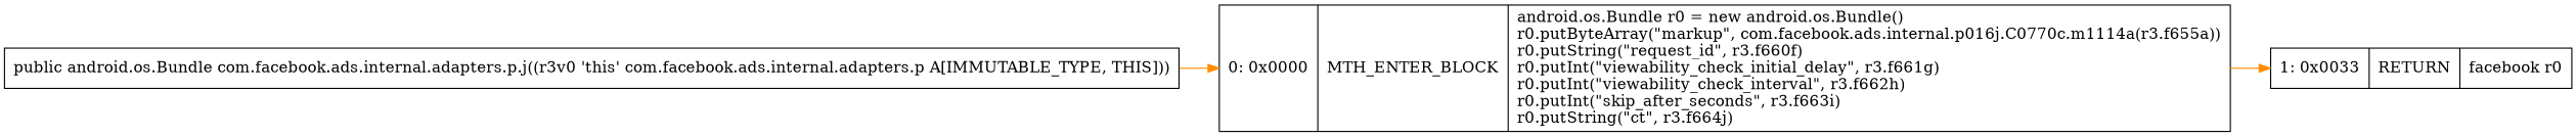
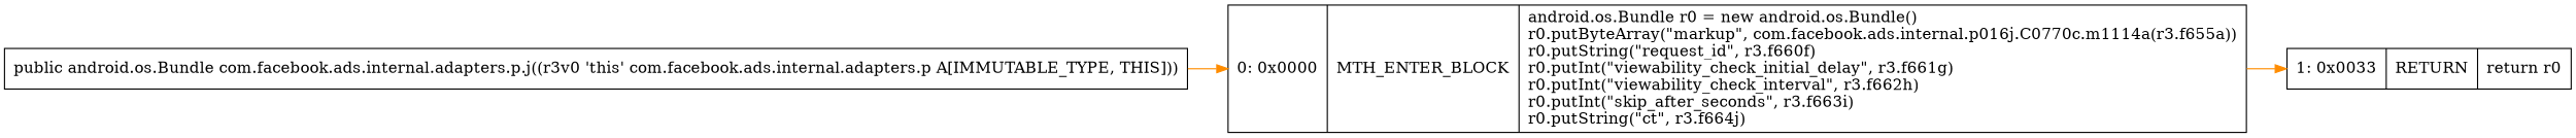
  digraph {
    rankdir=LR
    node [shape=record style=filled fillcolor=white]
    edge [color=darkorange]
    n1 [label="{0\:\ 0x0000|MTH_ENTER_BLOCK\l|android.os.Bundle r0 = new android.os.Bundle()\lr0.putByteArray(\"markup\", com.facebook.ads.internal.p016j.C0770c.m1114a(r3.f655a))\lr0.putString(\"request_id\", r3.f660f)\lr0.putInt(\"viewability_check_initial_delay\", r3.f661g)\lr0.putInt(\"viewability_check_interval\", r3.f662h)\lr0.putInt(\"skip_after_seconds\", r3.f663i)\lr0.putString(\"ct\", r3.f664j)\l}"]
-   n2 [label="{1\:\ 0x0033|RETURN\l|facebook r0\l}"]
+   n2 [label="{1\:\ 0x0033|RETURN\l|return r0\l}"]
    n3 [label="{public android.os.Bundle com.facebook.ads.internal.adapters.p.j((r3v0 'this' com.facebook.ads.internal.adapters.p A[IMMUTABLE_TYPE, THIS])) }"]
    n1 -> n2
    n3 -> n1
  }
